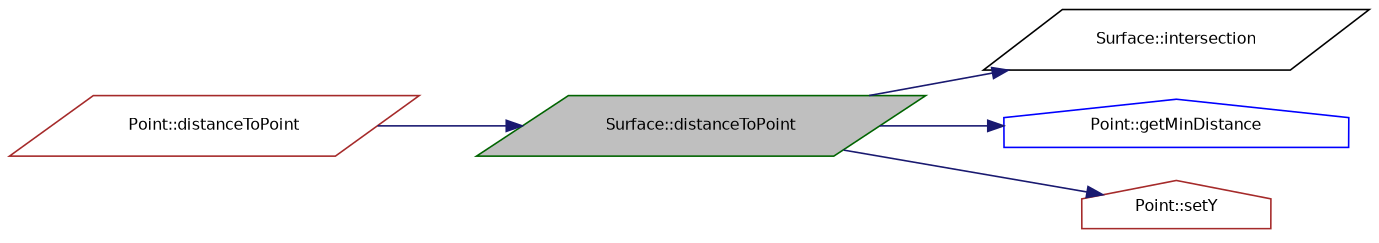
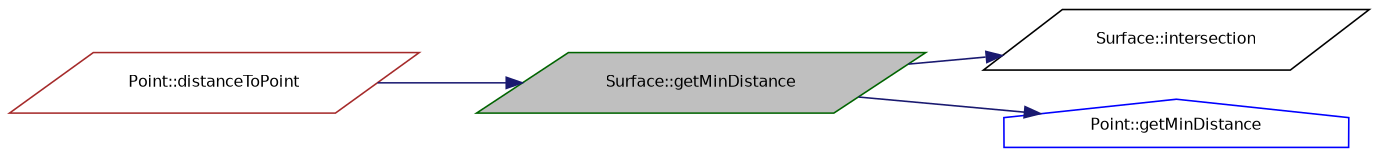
  digraph {
    rankdir=LR
    node [color=brown fillcolor=white fontname=Helvetica fontsize=10 shape=parallelogram style=filled]
    edge [color=midnightblue fontname=Helvetica fontsize=10 labelfontname=Helvetica labelfontsize=10 style=solid]
-   n1 [color=darkgreen fillcolor=grey75 fontcolor=black height=0.2 label="Surface::distanceToPoint" width=0.4]
+   n1 [color=darkgreen fillcolor=grey75 fontcolor=black height=0.2 label="Surface::getMinDistance" width=0.4]
    n2 [color=black height=0.2 label="Surface::intersection" width=0.4]
    n3 [color=blue height=0.2 label="Point::getMinDistance" shape=house width=0.4]
-   n4 [height=0.2 label="Point::setY" shape=house width=0.4]
    n5 [height=0.2 label="Point::distanceToPoint" width=0.4]
    n1 -> n2
    n1 -> n3
-   n1 -> n4
    n5 -> n1
  }
